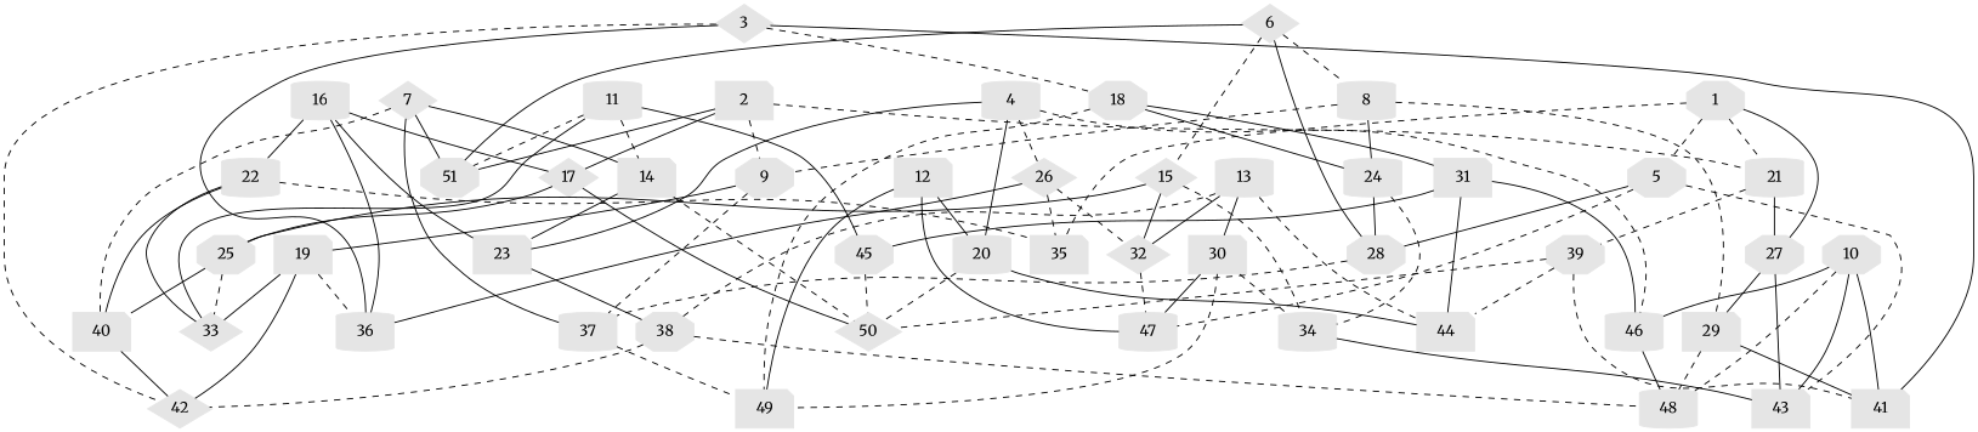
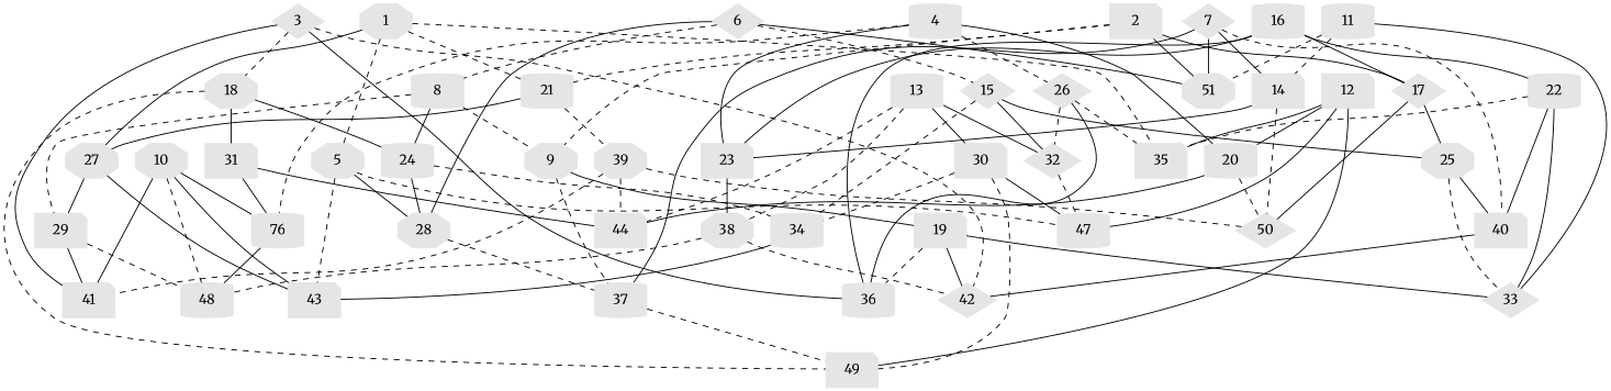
  graph {
    fontname=Merriweather
    node [color=gray90 fontname=Merriweather shape=cylinder style=filled]
    edge [fontname=Merriweather style=solid]
    1 [shape=octagon]
    5 [shape=octagon]
    21
    27 [shape=octagon]
    35 [shape=note]
    28 [shape=octagon]
    43 [shape=note]
    47
    39 [shape=octagon]
    29 [shape=note]
    2 [shape=note]
    9 [shape=octagon]
    17 [shape=diamond]
    51 [shape=octagon]
    37
    19 [shape=note]
    25 [shape=octagon]
    50 [shape=diamond]
    3 [shape=diamond]
    18 [shape=octagon]
    36
    41 [shape=note]
    42 [shape=diamond]
    24
    49 [shape=note]
    31 [shape=note]
    4
    20
    23 [shape=note]
    26 [shape=diamond]
-   46
+   46 [label=76]
    44 [shape=note]
    38 [shape=octagon]
    32 [shape=diamond]
    48
    6 [shape=diamond]
    8
    15 [shape=diamond]
    34
    7 [shape=diamond]
    14 [shape=note]
    40 [shape=note]
    33 [shape=diamond]
    10 [shape=octagon]
    11
-   45 [shape=octagon]
    12 [shape=note]
    30 [shape=note]
    13
    16
    22
    1 -- 5 [style=dashed]
    1 -- 21 [style=dashed]
    1 -- 27
    1 -- 35 [style=dashed]
    5 -- 28
    5 -- 43 [style=dashed]
    5 -- 47 [style=dashed]
    21 -- 27
    21 -- 39 [style=dashed]
    27 -- 43
    27 -- 29
    28 -- 37 [style=dashed]
    39 -- 50 [style=dashed]
    39 -- 41 [style=dashed]
    39 -- 44 [style=dashed]
    29 -- 41
    29 -- 48 [style=dashed]
    2 -- 21 [style=dashed]
    2 -- 9 [style=dashed]
    2 -- 17
    2 -- 51
    9 -- 37 [style=dashed]
    9 -- 19
    17 -- 25
    17 -- 50
    37 -- 49 [style=dashed]
    19 -- 36 [style=dashed]
    19 -- 42
    19 -- 33
    25 -- 40
    25 -- 33 [style=dashed]
    3 -- 18 [style=dashed]
    3 -- 36
    3 -- 41
    3 -- 42 [style=dashed]
    18 -- 24
    18 -- 49 [style=dashed]
    18 -- 31
    24 -- 28
    24 -- 34 [style=dashed]
    31 -- 46
    31 -- 44
-   31 -- 45
    4 -- 20
    4 -- 23
    4 -- 26 [style=dashed]
    4 -- 46 [style=dashed]
    20 -- 50 [style=dashed]
    20 -- 44
    23 -- 38
    26 -- 35 [style=dashed]
    26 -- 36
    26 -- 32 [style=dashed]
    46 -- 48
    38 -- 42 [style=dashed]
    38 -- 48 [style=dashed]
    32 -- 47 [style=dashed]
    6 -- 28
    6 -- 51
    6 -- 8 [style=dashed]
    6 -- 15 [style=dashed]
    8 -- 29 [style=dashed]
    8 -- 9 [style=dashed]
    8 -- 24
    15 -- 25
    15 -- 32
    15 -- 34 [style=dashed]
    34 -- 43
    7 -- 51
    7 -- 37
    7 -- 14
    7 -- 40 [style=dashed]
    14 -- 50 [style=dashed]
    14 -- 23
    40 -- 42
    10 -- 43
    10 -- 41
    10 -- 46
    10 -- 48 [style=dashed]
    11 -- 51 [style=dashed]
    11 -- 14 [style=dashed]
    11 -- 33
-   11 -- 45
-   45 -- 50 [style=dashed]
+   12 -- 35
    12 -- 47
    12 -- 49
    12 -- 20
    30 -- 47
    30 -- 49 [style=dashed]
    30 -- 34 [style=dashed]
    13 -- 44 [style=dashed]
    13 -- 38 [style=dashed]
    13 -- 32
    13 -- 30
    16 -- 17
    16 -- 36
    16 -- 23
    16 -- 22
    22 -- 35 [style=dashed]
    22 -- 40
    22 -- 33
  }
